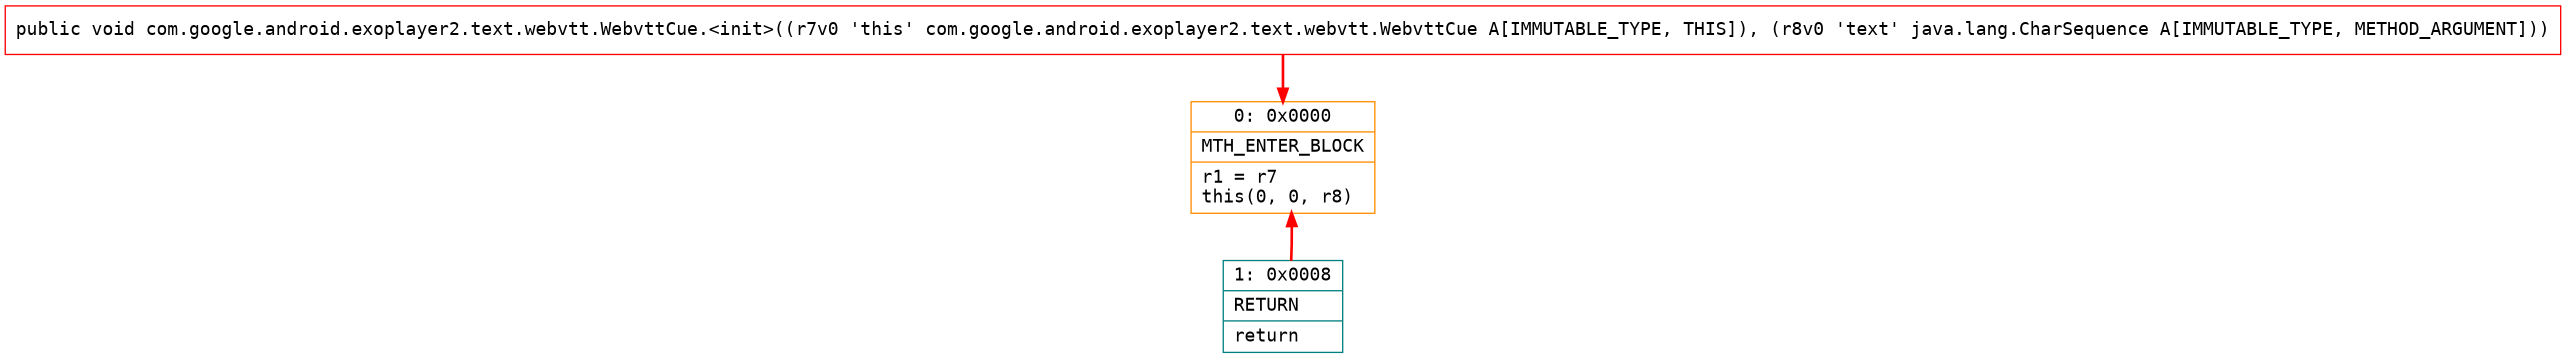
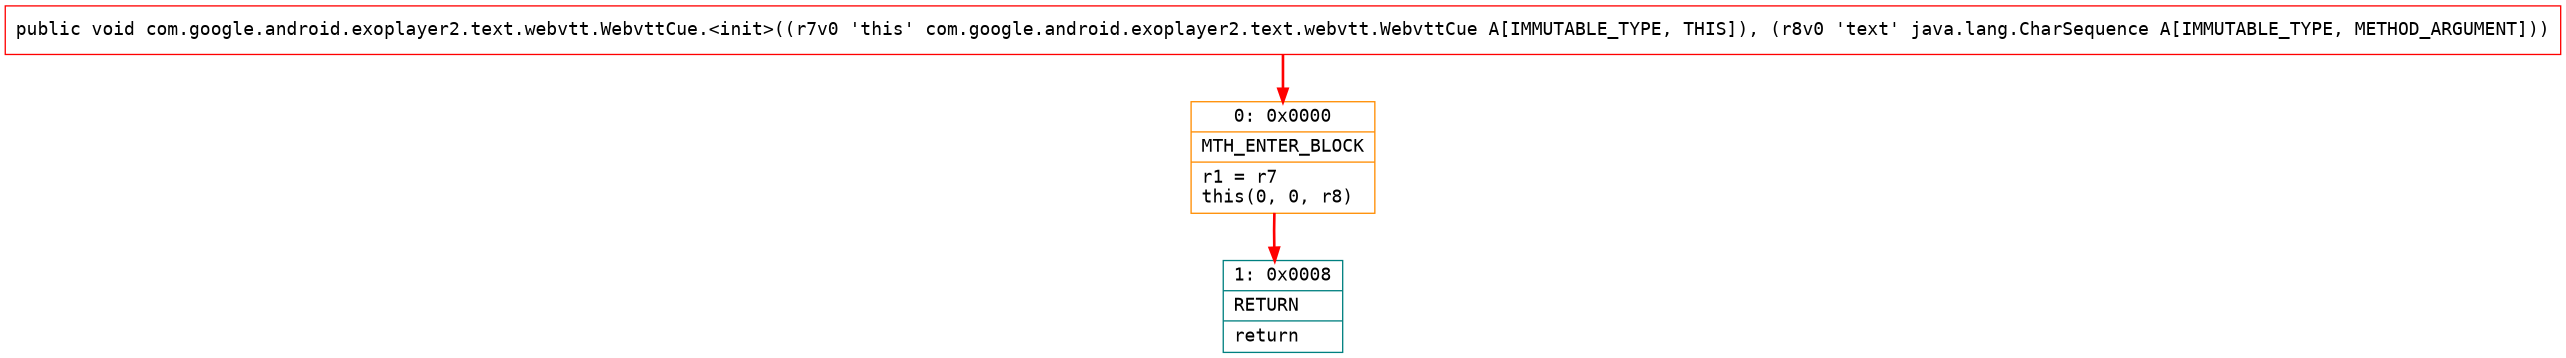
  digraph {
    fontname="DejaVu Sans Mono"
    node [shape=record fontname="DejaVu Sans Mono"]
    edge [color=red style=bold fontname="DejaVu Sans Mono"]
    n1 [label="{0\:\ 0x0000|MTH_ENTER_BLOCK\l|r1 = r7\lthis(0, 0, r8)\l}" color=darkorange]
    n2 [label="{1\:\ 0x0008|RETURN\l|return\l}" color=teal]
    n3 [label="{public void com.google.android.exoplayer2.text.webvtt.WebvttCue.\<init\>((r7v0 'this' com.google.android.exoplayer2.text.webvtt.WebvttCue A[IMMUTABLE_TYPE, THIS]), (r8v0 'text' java.lang.CharSequence A[IMMUTABLE_TYPE, METHOD_ARGUMENT])) }" color=red]
-   n2 -> n1
+   n1 -> n2
    n3 -> n1
  }
